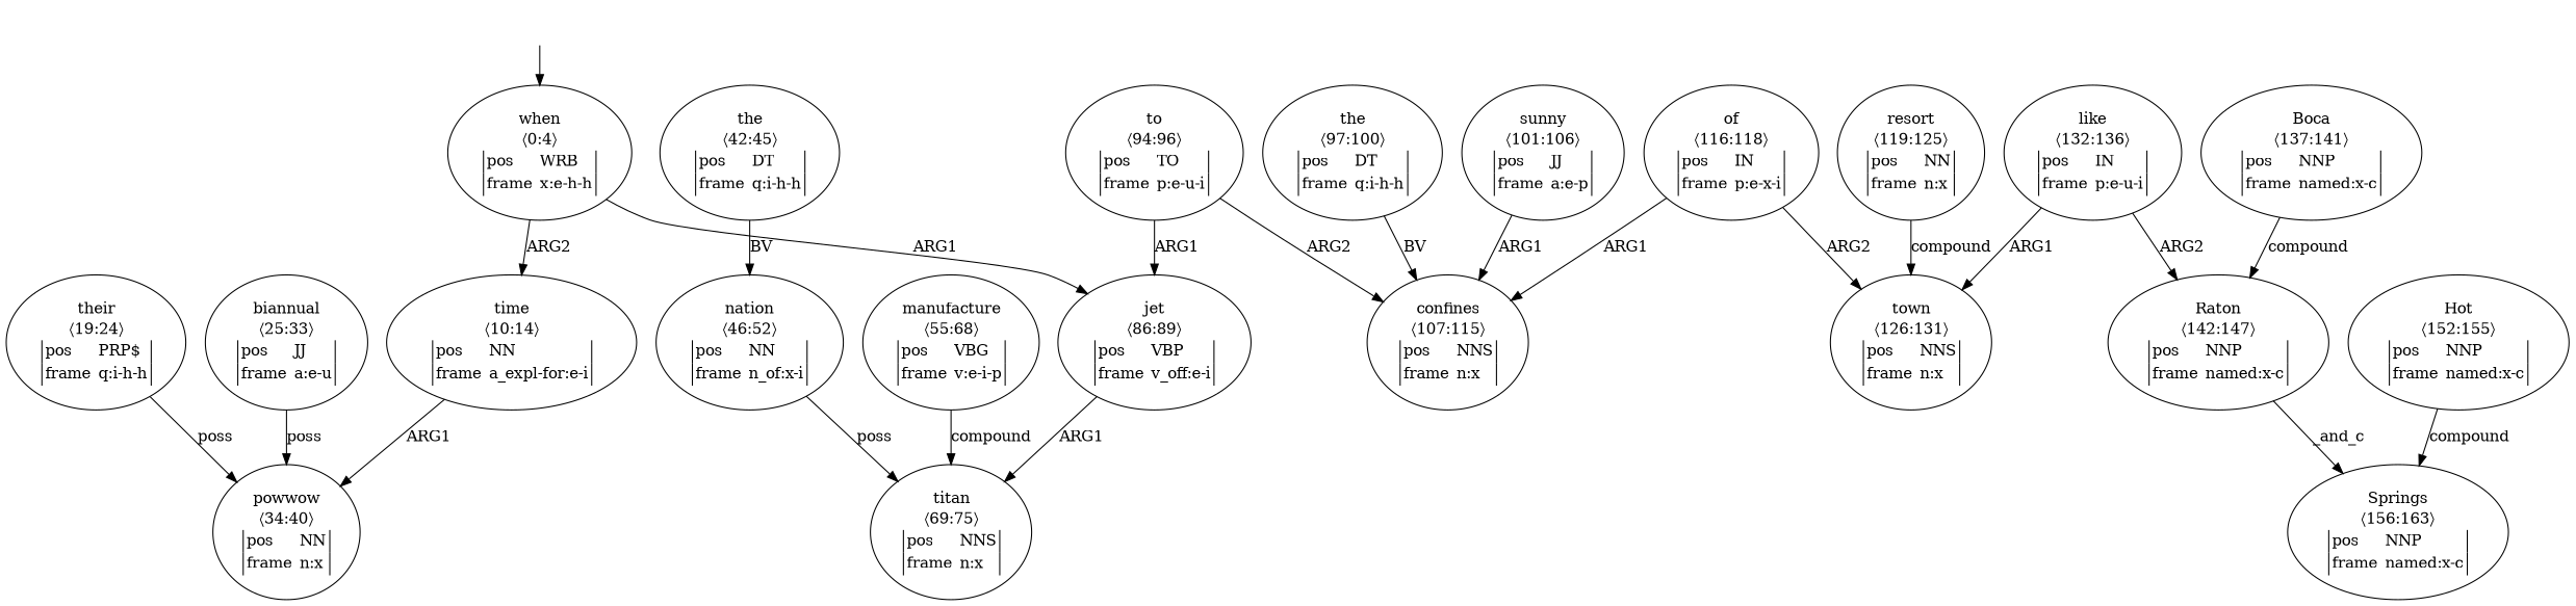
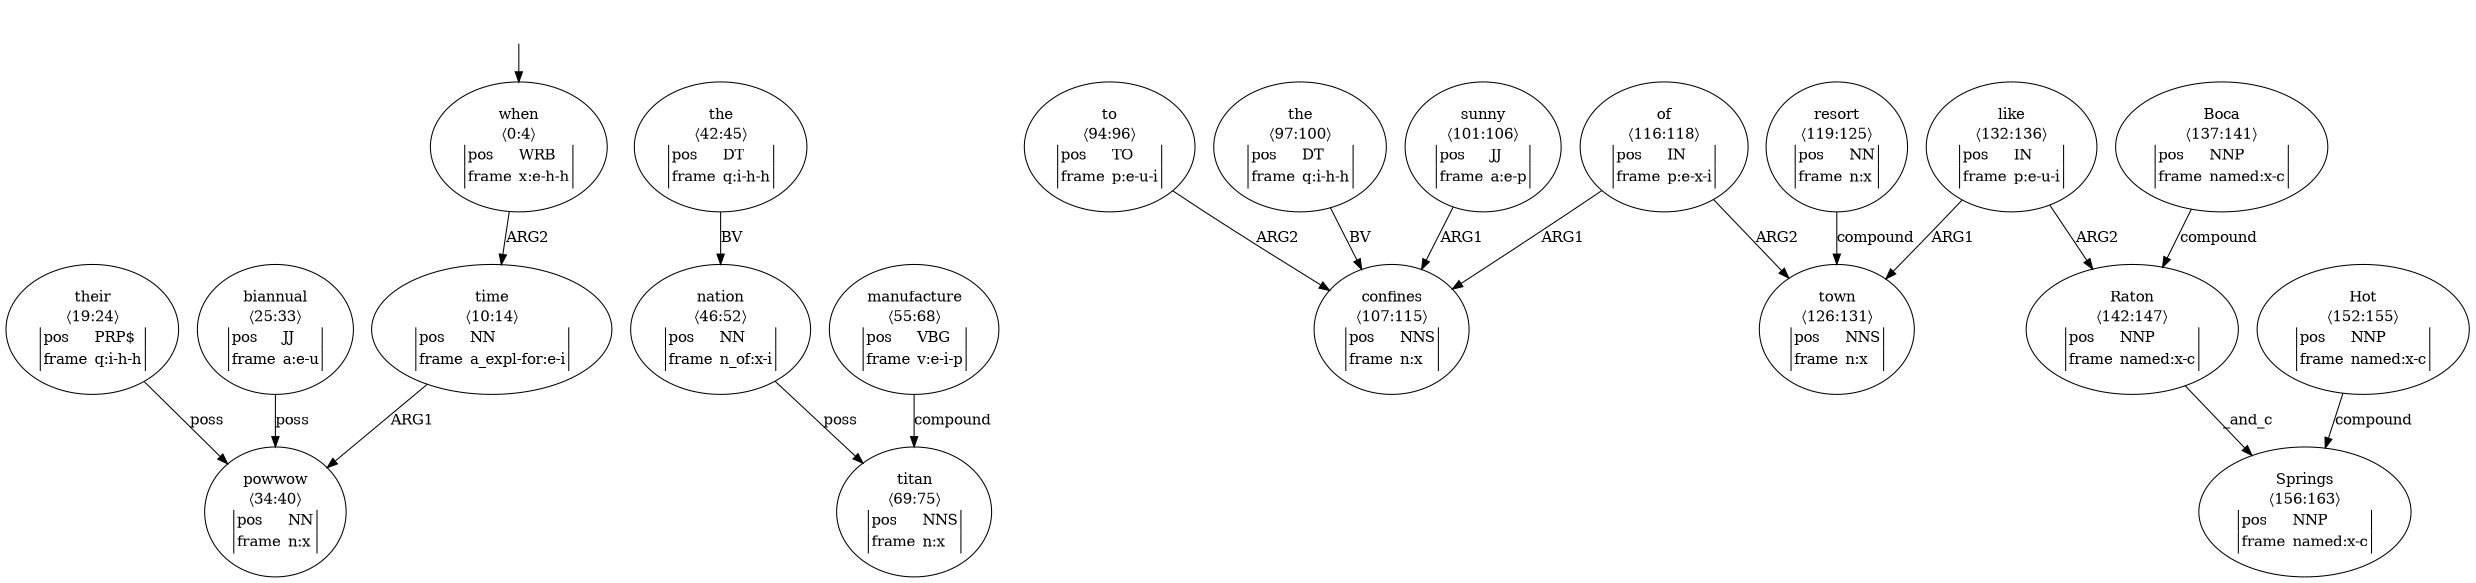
  digraph {
    top [style=invis]
    n2 [label=<<table align="center" border="0" cellspacing="0"><tr><td colspan="2">when</td></tr><tr><td colspan="2">〈0:4〉</td></tr><tr><td sides="l" border="1" align="left">pos</td><td sides="r" border="1" align="left">WRB</td></tr><tr><td sides="l" border="1" align="left">frame</td><td sides="r" border="1" align="left">x:e-h-h</td></tr></table>>]
    n3 [label=<<table align="center" border="0" cellspacing="0"><tr><td colspan="2">time</td></tr><tr><td colspan="2">〈10:14〉</td></tr><tr><td sides="l" border="1" align="left">pos</td><td sides="r" border="1" align="left">NN</td></tr><tr><td sides="l" border="1" align="left">frame</td><td sides="r" border="1" align="left">a_expl-for:e-i</td></tr></table>>]
-   n4 [label=<<table align="center" border="0" cellspacing="0"><tr><td colspan="2">jet</td></tr><tr><td colspan="2">〈86:89〉</td></tr><tr><td sides="l" border="1" align="left">pos</td><td sides="r" border="1" align="left">VBP</td></tr><tr><td sides="l" border="1" align="left">frame</td><td sides="r" border="1" align="left">v_off:e-i</td></tr></table>>]
    n5 [label=<<table align="center" border="0" cellspacing="0"><tr><td colspan="2">powwow</td></tr><tr><td colspan="2">〈34:40〉</td></tr><tr><td sides="l" border="1" align="left">pos</td><td sides="r" border="1" align="left">NN</td></tr><tr><td sides="l" border="1" align="left">frame</td><td sides="r" border="1" align="left">n:x</td></tr></table>>]
    n6 [label=<<table align="center" border="0" cellspacing="0"><tr><td colspan="2">titan</td></tr><tr><td colspan="2">〈69:75〉</td></tr><tr><td sides="l" border="1" align="left">pos</td><td sides="r" border="1" align="left">NNS</td></tr><tr><td sides="l" border="1" align="left">frame</td><td sides="r" border="1" align="left">n:x</td></tr></table>>]
    n7 [label=<<table align="center" border="0" cellspacing="0"><tr><td colspan="2">their</td></tr><tr><td colspan="2">〈19:24〉</td></tr><tr><td sides="l" border="1" align="left">pos</td><td sides="r" border="1" align="left">PRP$</td></tr><tr><td sides="l" border="1" align="left">frame</td><td sides="r" border="1" align="left">q:i-h-h</td></tr></table>>]
    n8 [label=<<table align="center" border="0" cellspacing="0"><tr><td colspan="2">biannual</td></tr><tr><td colspan="2">〈25:33〉</td></tr><tr><td sides="l" border="1" align="left">pos</td><td sides="r" border="1" align="left">JJ</td></tr><tr><td sides="l" border="1" align="left">frame</td><td sides="r" border="1" align="left">a:e-u</td></tr></table>>]
    n9 [label=<<table align="center" border="0" cellspacing="0"><tr><td colspan="2">the</td></tr><tr><td colspan="2">〈42:45〉</td></tr><tr><td sides="l" border="1" align="left">pos</td><td sides="r" border="1" align="left">DT</td></tr><tr><td sides="l" border="1" align="left">frame</td><td sides="r" border="1" align="left">q:i-h-h</td></tr></table>>]
    n10 [label=<<table align="center" border="0" cellspacing="0"><tr><td colspan="2">nation</td></tr><tr><td colspan="2">〈46:52〉</td></tr><tr><td sides="l" border="1" align="left">pos</td><td sides="r" border="1" align="left">NN</td></tr><tr><td sides="l" border="1" align="left">frame</td><td sides="r" border="1" align="left">n_of:x-i</td></tr></table>>]
    n11 [label=<<table align="center" border="0" cellspacing="0"><tr><td colspan="2">manufacture</td></tr><tr><td colspan="2">〈55:68〉</td></tr><tr><td sides="l" border="1" align="left">pos</td><td sides="r" border="1" align="left">VBG</td></tr><tr><td sides="l" border="1" align="left">frame</td><td sides="r" border="1" align="left">v:e-i-p</td></tr></table>>]
    n12 [label=<<table align="center" border="0" cellspacing="0"><tr><td colspan="2">to</td></tr><tr><td colspan="2">〈94:96〉</td></tr><tr><td sides="l" border="1" align="left">pos</td><td sides="r" border="1" align="left">TO</td></tr><tr><td sides="l" border="1" align="left">frame</td><td sides="r" border="1" align="left">p:e-u-i</td></tr></table>>]
    n13 [label=<<table align="center" border="0" cellspacing="0"><tr><td colspan="2">confines</td></tr><tr><td colspan="2">〈107:115〉</td></tr><tr><td sides="l" border="1" align="left">pos</td><td sides="r" border="1" align="left">NNS</td></tr><tr><td sides="l" border="1" align="left">frame</td><td sides="r" border="1" align="left">n:x</td></tr></table>>]
    n14 [label=<<table align="center" border="0" cellspacing="0"><tr><td colspan="2">the</td></tr><tr><td colspan="2">〈97:100〉</td></tr><tr><td sides="l" border="1" align="left">pos</td><td sides="r" border="1" align="left">DT</td></tr><tr><td sides="l" border="1" align="left">frame</td><td sides="r" border="1" align="left">q:i-h-h</td></tr></table>>]
    n15 [label=<<table align="center" border="0" cellspacing="0"><tr><td colspan="2">sunny</td></tr><tr><td colspan="2">〈101:106〉</td></tr><tr><td sides="l" border="1" align="left">pos</td><td sides="r" border="1" align="left">JJ</td></tr><tr><td sides="l" border="1" align="left">frame</td><td sides="r" border="1" align="left">a:e-p</td></tr></table>>]
    n16 [label=<<table align="center" border="0" cellspacing="0"><tr><td colspan="2">of</td></tr><tr><td colspan="2">〈116:118〉</td></tr><tr><td sides="l" border="1" align="left">pos</td><td sides="r" border="1" align="left">IN</td></tr><tr><td sides="l" border="1" align="left">frame</td><td sides="r" border="1" align="left">p:e-x-i</td></tr></table>>]
    n17 [label=<<table align="center" border="0" cellspacing="0"><tr><td colspan="2">town</td></tr><tr><td colspan="2">〈126:131〉</td></tr><tr><td sides="l" border="1" align="left">pos</td><td sides="r" border="1" align="left">NNS</td></tr><tr><td sides="l" border="1" align="left">frame</td><td sides="r" border="1" align="left">n:x</td></tr></table>>]
    n18 [label=<<table align="center" border="0" cellspacing="0"><tr><td colspan="2">resort</td></tr><tr><td colspan="2">〈119:125〉</td></tr><tr><td sides="l" border="1" align="left">pos</td><td sides="r" border="1" align="left">NN</td></tr><tr><td sides="l" border="1" align="left">frame</td><td sides="r" border="1" align="left">n:x</td></tr></table>>]
    n19 [label=<<table align="center" border="0" cellspacing="0"><tr><td colspan="2">like</td></tr><tr><td colspan="2">〈132:136〉</td></tr><tr><td sides="l" border="1" align="left">pos</td><td sides="r" border="1" align="left">IN</td></tr><tr><td sides="l" border="1" align="left">frame</td><td sides="r" border="1" align="left">p:e-u-i</td></tr></table>>]
    n20 [label=<<table align="center" border="0" cellspacing="0"><tr><td colspan="2">Raton</td></tr><tr><td colspan="2">〈142:147〉</td></tr><tr><td sides="l" border="1" align="left">pos</td><td sides="r" border="1" align="left">NNP</td></tr><tr><td sides="l" border="1" align="left">frame</td><td sides="r" border="1" align="left">named:x-c</td></tr></table>>]
    n21 [label=<<table align="center" border="0" cellspacing="0"><tr><td colspan="2">Springs</td></tr><tr><td colspan="2">〈156:163〉</td></tr><tr><td sides="l" border="1" align="left">pos</td><td sides="r" border="1" align="left">NNP</td></tr><tr><td sides="l" border="1" align="left">frame</td><td sides="r" border="1" align="left">named:x-c</td></tr></table>>]
    n22 [label=<<table align="center" border="0" cellspacing="0"><tr><td colspan="2">Boca</td></tr><tr><td colspan="2">〈137:141〉</td></tr><tr><td sides="l" border="1" align="left">pos</td><td sides="r" border="1" align="left">NNP</td></tr><tr><td sides="l" border="1" align="left">frame</td><td sides="r" border="1" align="left">named:x-c</td></tr></table>>]
    n23 [label=<<table align="center" border="0" cellspacing="0"><tr><td colspan="2">Hot</td></tr><tr><td colspan="2">〈152:155〉</td></tr><tr><td sides="l" border="1" align="left">pos</td><td sides="r" border="1" align="left">NNP</td></tr><tr><td sides="l" border="1" align="left">frame</td><td sides="r" border="1" align="left">named:x-c</td></tr></table>>]
    top -> n2
    n2 -> n3 [label=ARG2]
-   n2 -> n4 [label=ARG1]
    n3 -> n5 [label=ARG1]
-   n4 -> n6 [label=ARG1]
    n7 -> n5 [label=poss]
    n8 -> n5 [label=poss]
    n9 -> n10 [label=BV]
    n10 -> n6 [label=poss]
    n11 -> n6 [label=compound]
-   n12 -> n4 [label=ARG1]
    n12 -> n13 [label=ARG2]
    n14 -> n13 [label=BV]
    n15 -> n13 [label=ARG1]
    n16 -> n13 [label=ARG1]
    n16 -> n17 [label=ARG2]
    n18 -> n17 [label=compound]
    n19 -> n17 [label=ARG1]
    n19 -> n20 [label=ARG2]
    n20 -> n21 [label=_and_c]
    n22 -> n20 [label=compound]
    n23 -> n21 [label=compound]
  }
